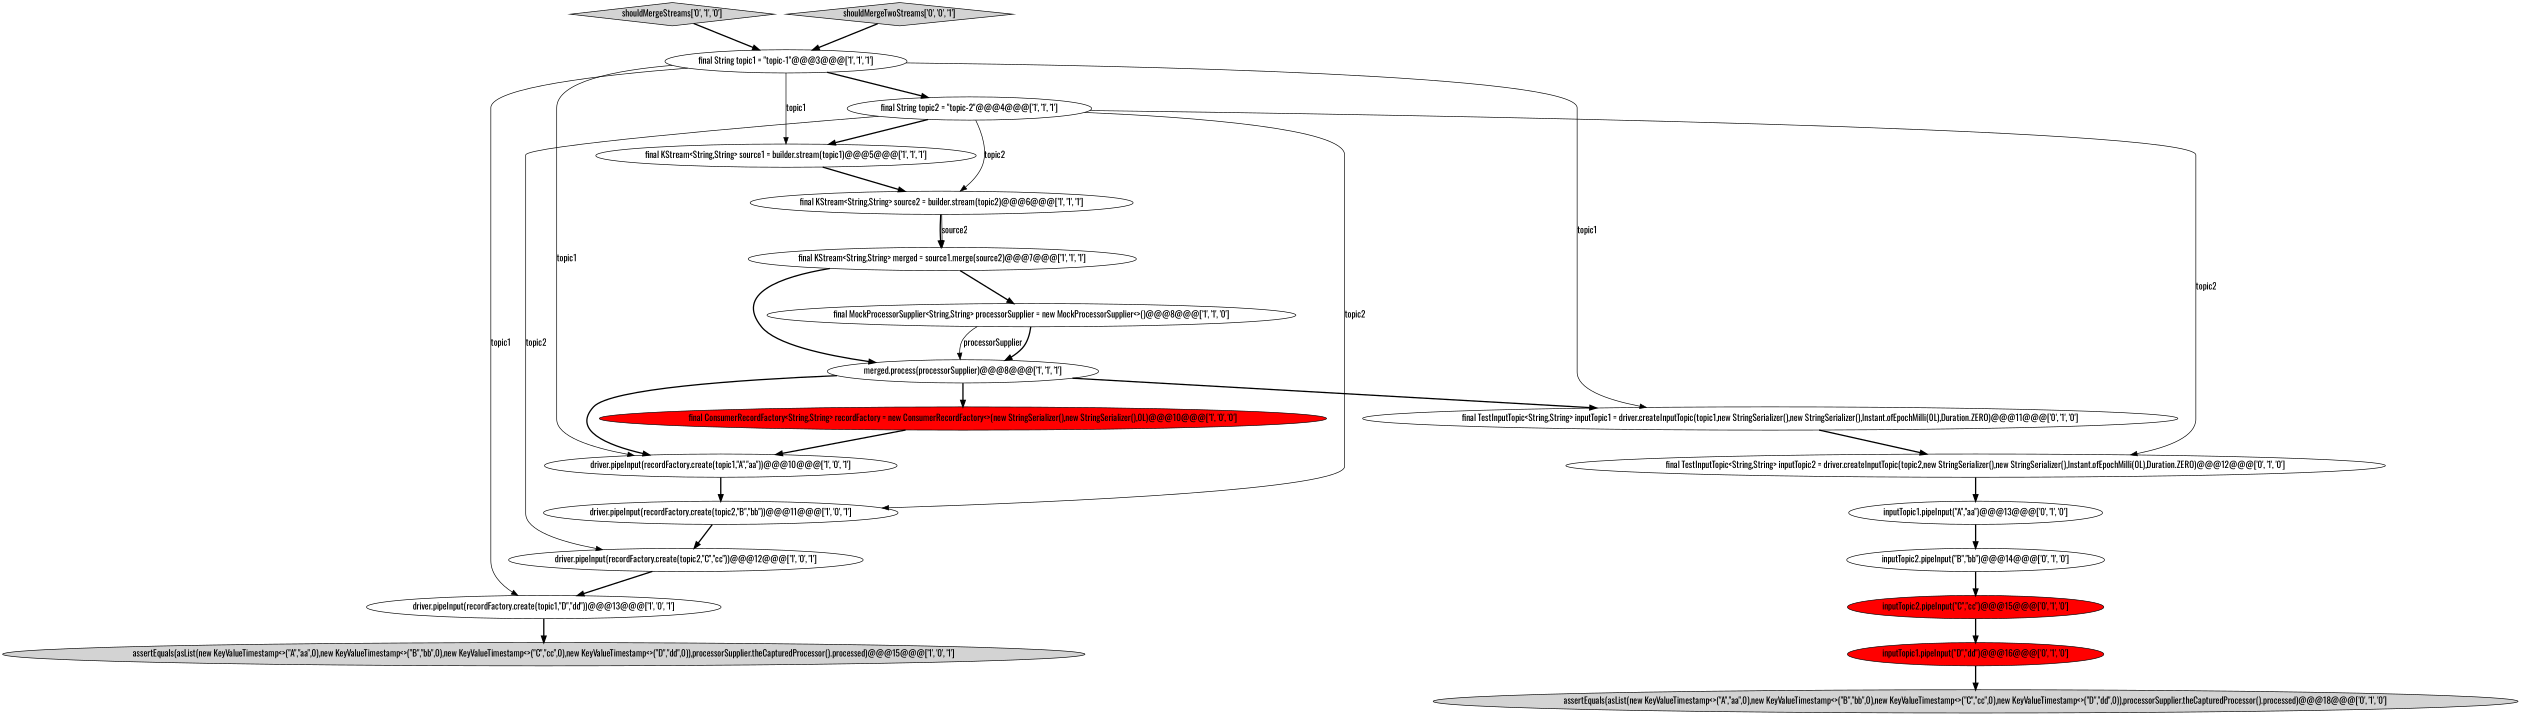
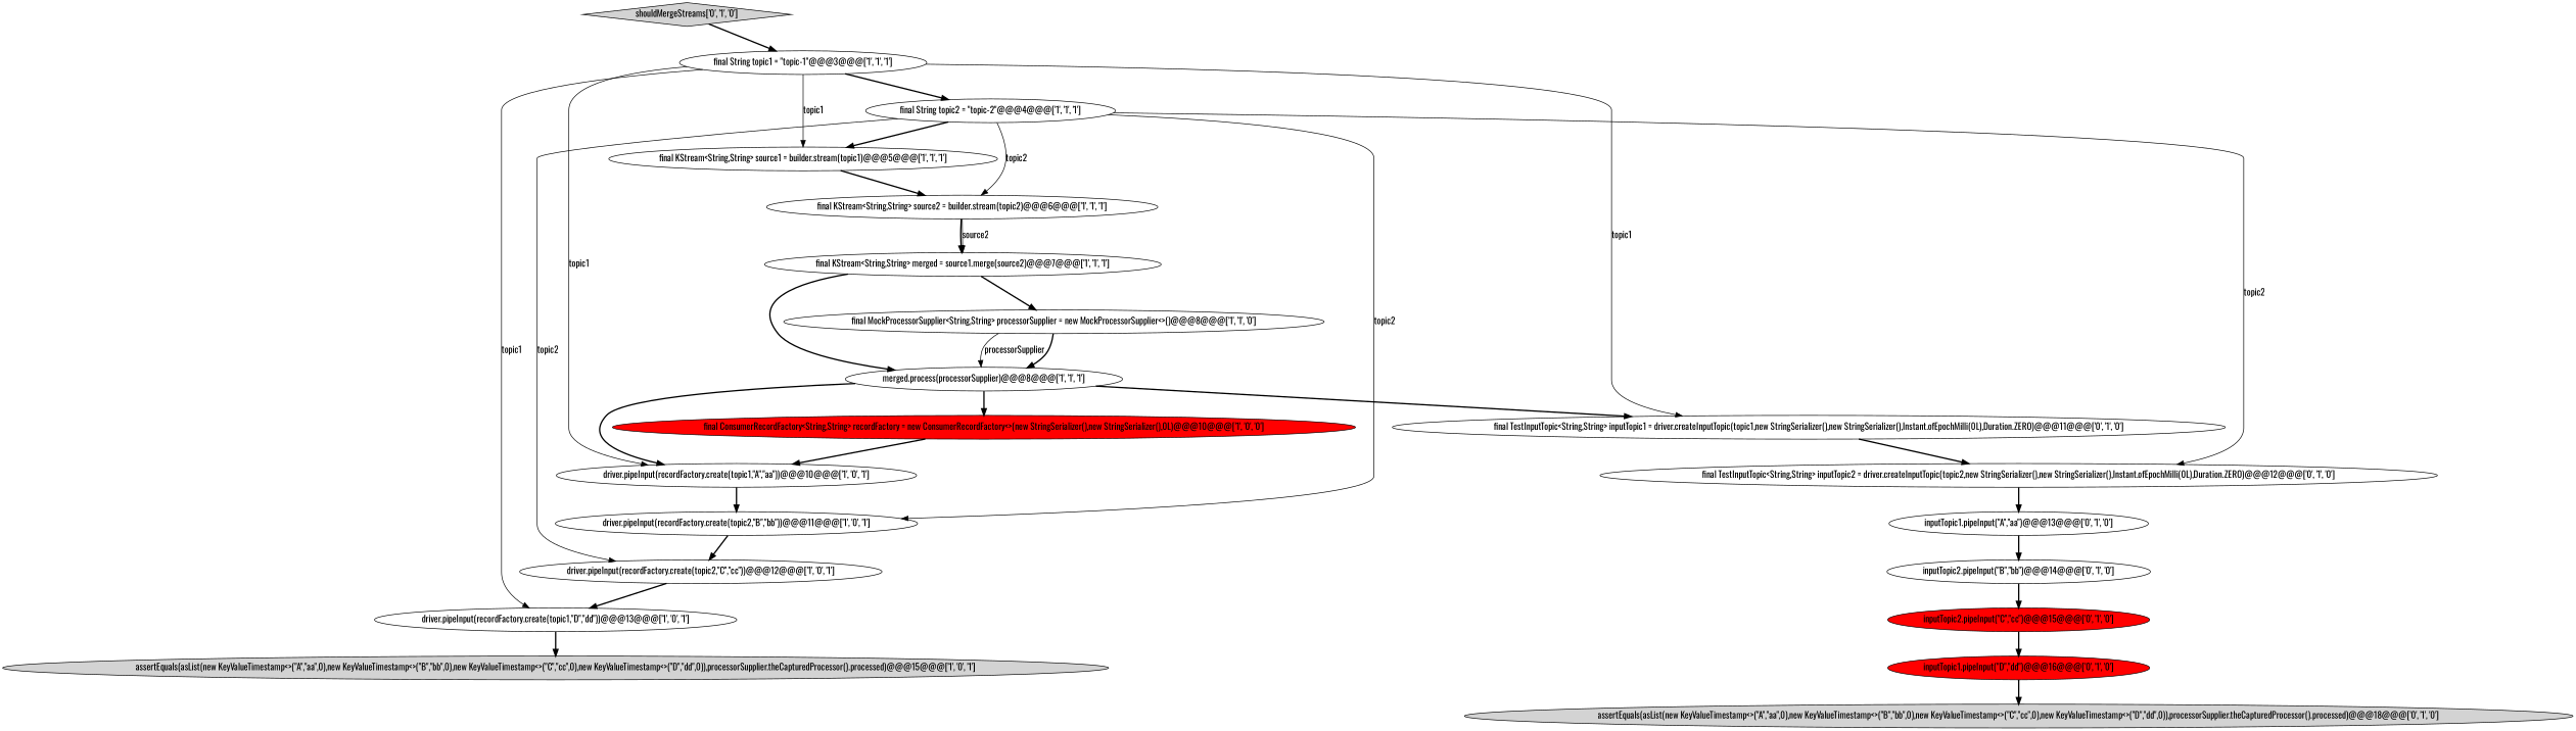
  digraph {
    fontname=Oswald
    node [fillcolor=white fontname=Oswald shape=ellipse style=filled]
    edge [fontname=Oswald style=bold]
    n1 [label="driver.pipeInput(recordFactory.create(topic1,\"D\",\"dd\"))@@@13@@@['1', '0', '1']"]
    n2 [fillcolor=lightgray label="assertEquals(asList(new KeyValueTimestamp<>(\"A\",\"aa\",0),new KeyValueTimestamp<>(\"B\",\"bb\",0),new KeyValueTimestamp<>(\"C\",\"cc\",0),new KeyValueTimestamp<>(\"D\",\"dd\",0)),processorSupplier.theCapturedProcessor().processed)@@@15@@@['1', '0', '1']"]
    n3 [label="inputTopic2.pipeInput(\"B\",\"bb\")@@@14@@@['0', '1', '0']"]
    n4 [fillcolor=red label="inputTopic2.pipeInput(\"C\",\"cc\")@@@15@@@['0', '1', '0']"]
    n5 [fillcolor=red label="inputTopic1.pipeInput(\"D\",\"dd\")@@@16@@@['0', '1', '0']"]
    n6 [label="inputTopic1.pipeInput(\"A\",\"aa\")@@@13@@@['0', '1', '0']"]
    n7 [label="final String topic1 = \"topic-1\"@@@3@@@['1', '1', '1']"]
    n8 [label="driver.pipeInput(recordFactory.create(topic1,\"A\",\"aa\"))@@@10@@@['1', '0', '1']"]
    n9 [label="final TestInputTopic<String,String> inputTopic1 = driver.createInputTopic(topic1,new StringSerializer(),new StringSerializer(),Instant.ofEpochMilli(0L),Duration.ZERO)@@@11@@@['0', '1', '0']"]
    n10 [label="final KStream<String,String> source1 = builder.stream(topic1)@@@5@@@['1', '1', '1']"]
    n11 [label="final String topic2 = \"topic-2\"@@@4@@@['1', '1', '1']"]
    n12 [label="driver.pipeInput(recordFactory.create(topic2,\"B\",\"bb\"))@@@11@@@['1', '0', '1']"]
    n13 [label="final TestInputTopic<String,String> inputTopic2 = driver.createInputTopic(topic2,new StringSerializer(),new StringSerializer(),Instant.ofEpochMilli(0L),Duration.ZERO)@@@12@@@['0', '1', '0']"]
    n14 [label="final KStream<String,String> source2 = builder.stream(topic2)@@@6@@@['1', '1', '1']"]
    n15 [label="driver.pipeInput(recordFactory.create(topic2,\"C\",\"cc\"))@@@12@@@['1', '0', '1']"]
    n16 [label="final KStream<String,String> merged = source1.merge(source2)@@@7@@@['1', '1', '1']"]
    n17 [label="final MockProcessorSupplier<String,String> processorSupplier = new MockProcessorSupplier<>()@@@8@@@['1', '1', '0']"]
    n18 [label="merged.process(processorSupplier)@@@8@@@['1', '1', '1']"]
    n19 [fillcolor=red label="final ConsumerRecordFactory<String,String> recordFactory = new ConsumerRecordFactory<>(new StringSerializer(),new StringSerializer(),0L)@@@10@@@['1', '0', '0']"]
    n20 [fillcolor=lightgray label="assertEquals(asList(new KeyValueTimestamp<>(\"A\",\"aa\",0),new KeyValueTimestamp<>(\"B\",\"bb\",0),new KeyValueTimestamp<>(\"C\",\"cc\",0),new KeyValueTimestamp<>(\"D\",\"dd\",0)),processorSupplier.theCapturedProcessor().processed)@@@18@@@['0', '1', '0']"]
    n21 [fillcolor=lightgray label="shouldMergeStreams['0', '1', '0']" shape=diamond]
-   n22 [fillcolor=lightgray label="shouldMergeTwoStreams['0', '0', '1']" shape=diamond]
    n1 -> n2
    n3 -> n4
    n4 -> n5
    n5 -> n20
    n6 -> n3
    n7 -> n1 [label=topic1 style=solid]
    n7 -> n8 [label=topic1 style=solid]
    n7 -> n9 [label=topic1 style=solid]
    n7 -> n10 [label=topic1 style=solid]
    n7 -> n11
    n8 -> n12
    n9 -> n13
    n10 -> n14
    n11 -> n10
    n11 -> n12 [label=topic2 style=solid]
    n11 -> n13 [label=topic2 style=solid]
    n11 -> n14 [label=topic2 style=solid]
    n11 -> n15 [label=topic2 style=solid]
    n12 -> n15
    n13 -> n6
    n14 -> n16
    n14 -> n16 [label=source2 style=solid]
    n15 -> n1
    n16 -> n17
    n16 -> n18
    n17 -> n18 [label=processorSupplier style=solid]
    n17 -> n18
    n18 -> n8
    n18 -> n9
    n18 -> n19
    n19 -> n8
    n21 -> n7
-   n22 -> n7
  }
